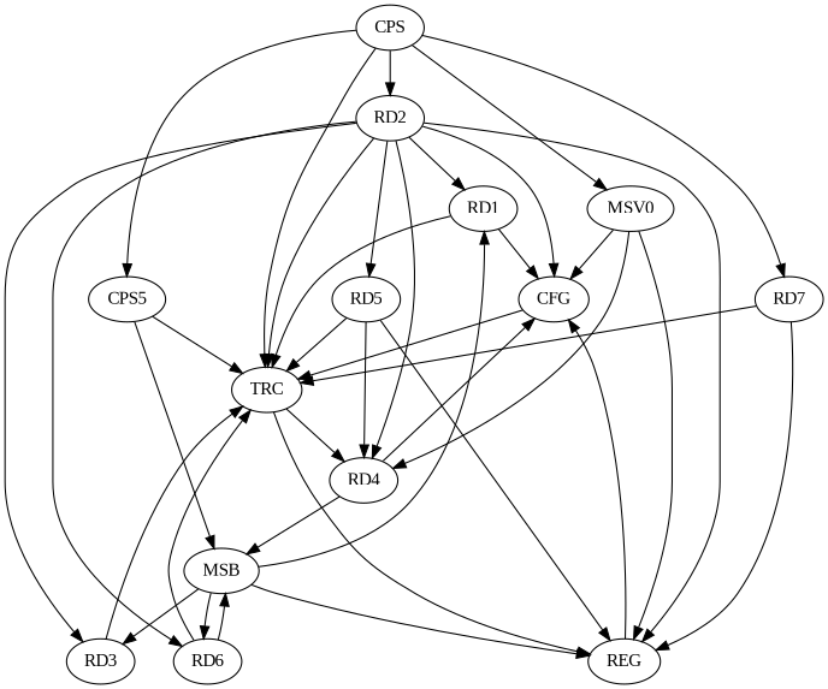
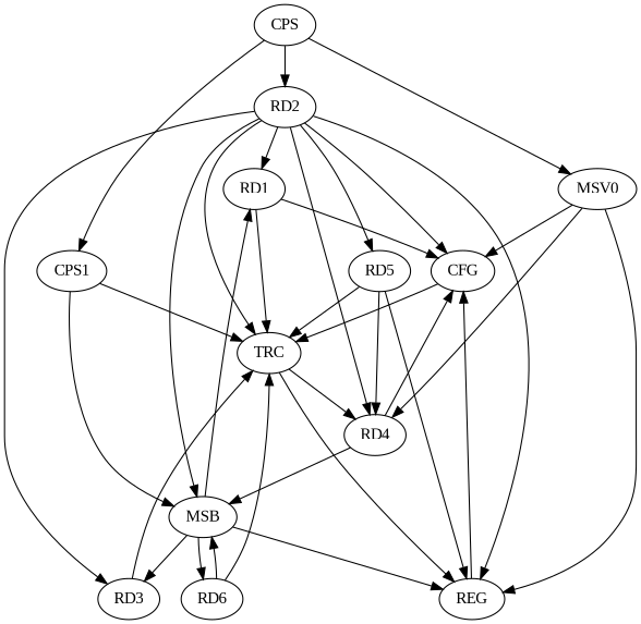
  strict digraph {
    fontname="Liberation Serif"
    node [fontname="Liberation Serif"]
    edge [fontname="Liberation Serif"]
    n1 [label=RD1]
    n2 [label=CFG]
    n3 [label=TRC]
    n4 [label=MSB]
    n5 [label=RD3]
    n6 [label=RD6]
    n7 [label=REG]
    n8 [label=RD4]
    n9 [label=RD2]
    n10 [label=RD5]
-   n11 [label=RD7]
-   n12 [label=CPS5]
+   n12 [label=CPS1]
    n13 [label=CPS]
    n14 [label=MSV0]
    n1 -> n2
    n1 -> n3
    n2 -> n3
    n3 -> n7
    n3 -> n8
    n4 -> n1
    n4 -> n5
    n4 -> n6
    n4 -> n7
    n5 -> n3
    n6 -> n3
    n6 -> n4
    n7 -> n2
    n8 -> n2
    n8 -> n4
    n9 -> n1
    n9 -> n2
    n9 -> n3
    n9 -> n5
-   n9 -> n6
+   n9 -> n4
    n9 -> n7
    n9 -> n8
    n9 -> n10
    n10 -> n3
    n10 -> n7
    n10 -> n8
-   n11 -> n3
-   n11 -> n7
    n12 -> n3
    n12 -> n4
-   n13 -> n3
    n13 -> n9
-   n13 -> n11
    n13 -> n12
    n13 -> n14
    n14 -> n2
    n14 -> n7
    n14 -> n8
  }
